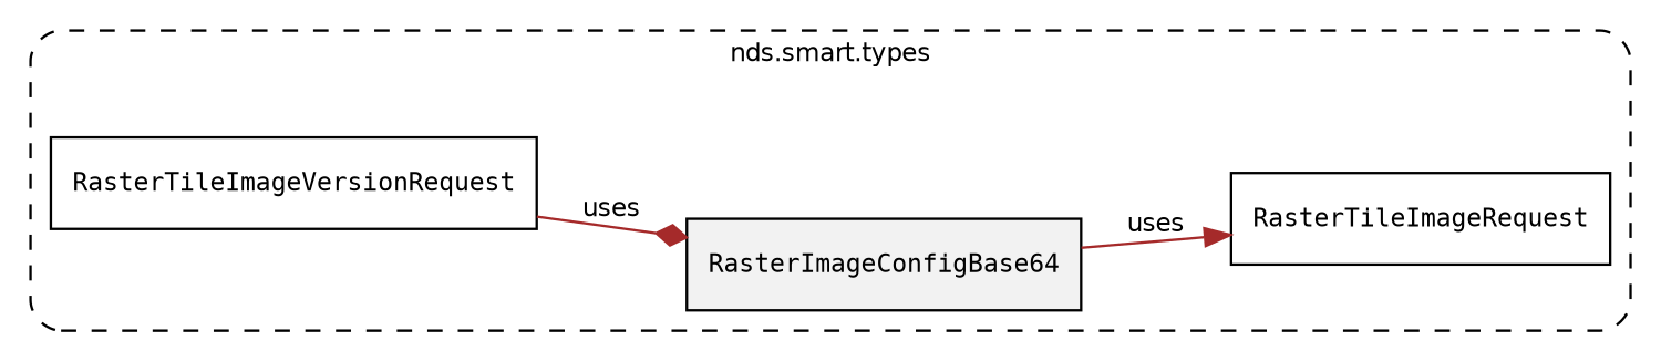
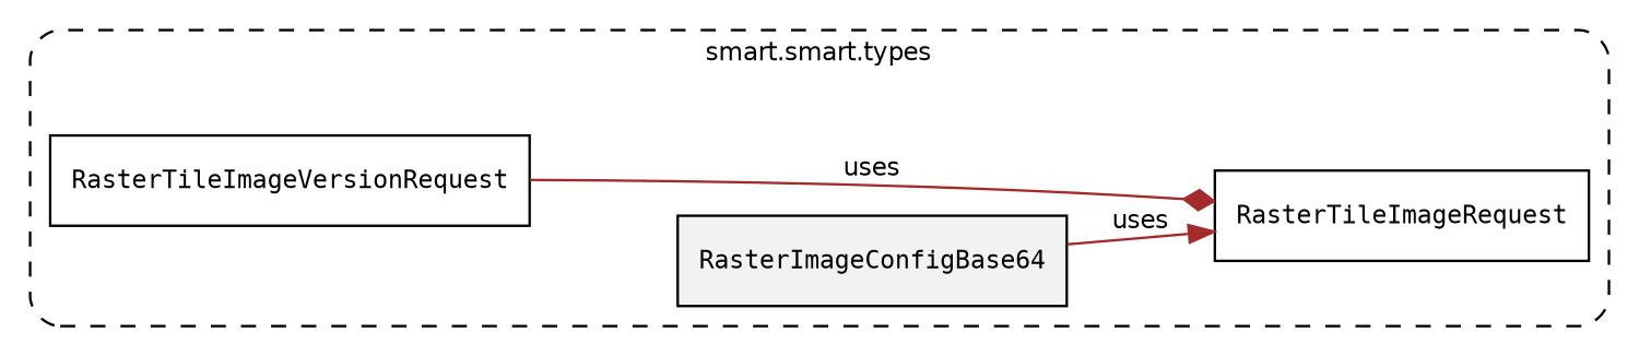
  digraph {
    fontname="DejaVu Sans"
    fontsize=10
    rankdir=LR
    node [fontname="DejaVu Sans" fontsize=10 shape=box]
    edge [color=brown fontname="DejaVu Sans" fontsize=10]
    n1 [fillcolor="#0000000D" label=<<font face="monospace"><table align="center" border="0" cellspacing="0" cellpadding="0"><tr><td href="../../../content/packages/nds.smart.types.html#Subtype-RasterImageConfigBase64" title="Subtype defined in nds.smart.types">RasterImageConfigBase64</td></tr></table></font>> style=filled]
    n2 [label=<<font face="monospace"><table align="center" border="0" cellspacing="0" cellpadding="0"><tr><td href="../../../content/packages/nds.smart.types.html#Structure-RasterTileImageRequest" title="Structure defined in nds.smart.types">RasterTileImageRequest</td></tr></table></font>>]
    n3 [label=<<font face="monospace"><table align="center" border="0" cellspacing="0" cellpadding="0"><tr><td href="../../../content/packages/nds.smart.types.html#Structure-RasterTileImageVersionRequest" title="Structure defined in nds.smart.types">RasterTileImageVersionRequest</td></tr></table></font>>]
    subgraph cluster_1 {
-     label="nds.smart.types"
+     label="smart.smart.types"
      style="dashed, rounded"
      n1
      n2
      n3
    }
    n1 -> n2 [arrowhead=normal label=uses]
-   n3 -> n1 [arrowhead=diamond label=uses]
+   n3 -> n2 [arrowhead=diamond label=uses]
  }
